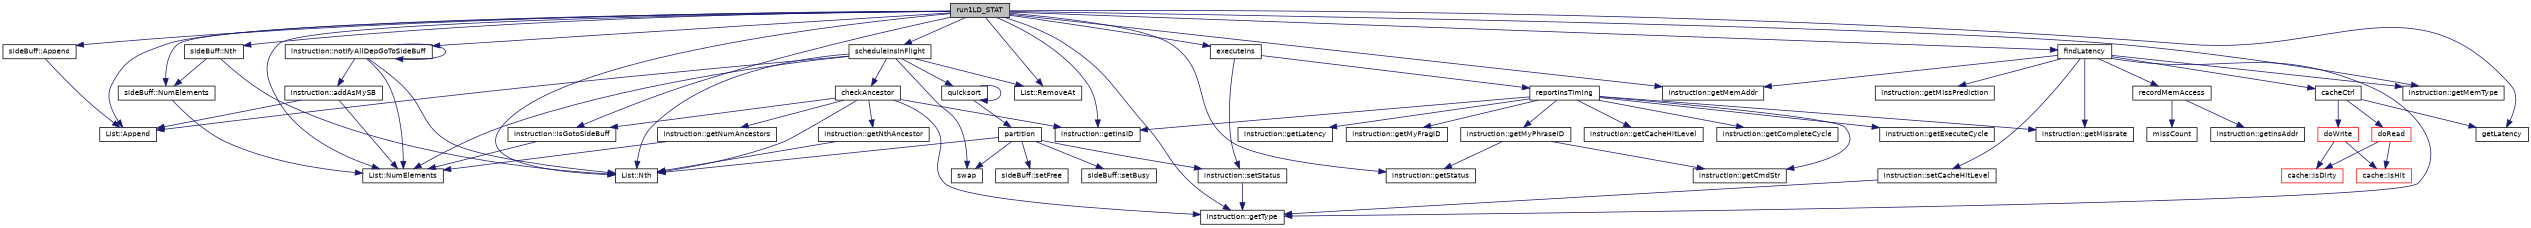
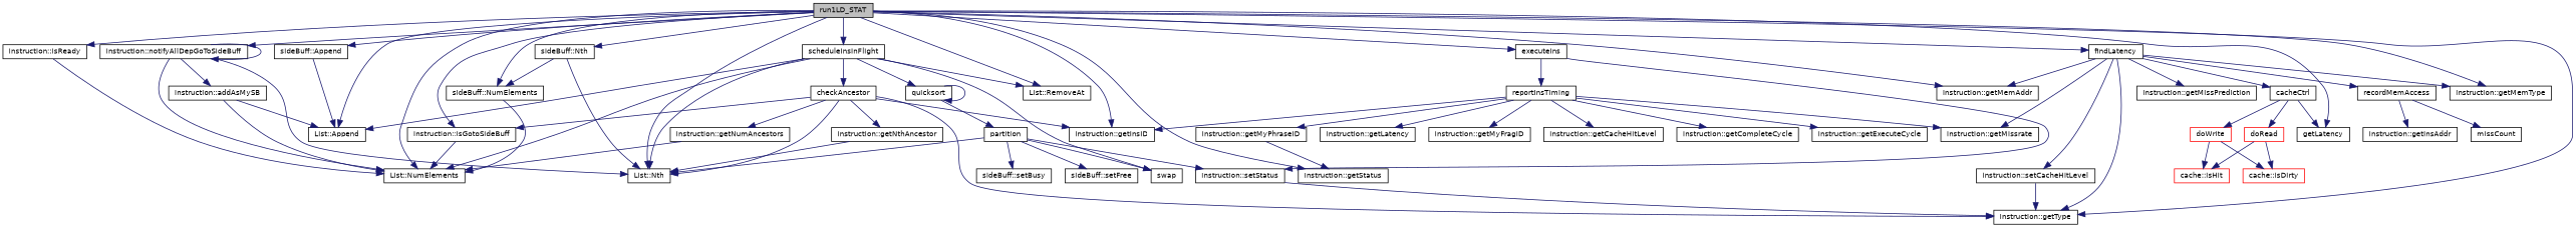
  digraph {
    rankdir=TB
    node [color=black fillcolor=white fontname=Helvetica fontsize=10 shape=record style=filled]
    edge [color=midnightblue fontname=Helvetica fontsize=10 labelfontname=Helvetica labelfontsize=10 style=solid]
    n1 [fillcolor=grey75 fontcolor=black height=0.2 label=run1LD_STAT width=0.4]
    n2 [height=0.2 label="sideBuff::Append" width=0.4]
    n3 [height=0.2 label="List::Append" width=0.4]
    n4 [height=0.2 label=executeIns width=0.4]
    n5 [height=0.2 label="instruction::getInsID" width=0.4]
    n6 [height=0.2 label="instruction::getStatus" width=0.4]
    n7 [height=0.2 label="instruction::getType" width=0.4]
    n8 [height=0.2 label=findLatency width=0.4]
    n9 [height=0.2 label=getLatency width=0.4]
    n10 [height=0.2 label="instruction::getMemAddr" width=0.4]
    n11 [height=0.2 label="instruction::getMemType" width=0.4]
    n12 [height=0.2 label="instruction::isGotoSideBuff" width=0.4]
    n13 [height=0.2 label="List::NumElements" width=0.4]
+   n14 [height=0.2 label="instruction::isReady" width=0.4]
    n15 [height=0.2 label="instruction::notifyAllDepGoToSideBuff" width=0.4]
    n16 [height=0.2 label="List::Nth" width=0.4]
    n17 [height=0.2 label="sideBuff::Nth" width=0.4]
    n18 [height=0.2 label="sideBuff::NumElements" width=0.4]
    n19 [height=0.2 label="List::RemoveAt" width=0.4]
    n20 [height=0.2 label=scheduleInsInFlight width=0.4]
    n21 [height=0.2 label="instruction::setStatus" width=0.4]
    n22 [height=0.2 label=reportInsTiming width=0.4]
    n23 [height=0.2 label="instruction::getMissrate" width=0.4]
    n24 [height=0.2 label=cacheCtrl width=0.4]
    n25 [height=0.2 label="instruction::getMissPrediction" width=0.4]
    n26 [height=0.2 label=recordMemAccess width=0.4]
    n27 [height=0.2 label="instruction::setCacheHitLevel" width=0.4]
    n28 [height=0.2 label="instruction::addAsMySB" width=0.4]
    n29 [height=0.2 label=checkAncestor width=0.4]
    n30 [height=0.2 label=quicksort width=0.4]
    n31 [height=0.2 label=swap width=0.4]
    n32 [height=0.2 label="sideBuff::setBusy" width=0.4]
    n33 [height=0.2 label="sideBuff::setFree" width=0.4]
    n34 [height=0.2 label="instruction::getCacheHitLevel" width=0.4]
-   n35 [height=0.2 label="instruction::getCmdStr" width=0.4]
    n36 [height=0.2 label="instruction::getCompleteCycle" width=0.4]
    n37 [height=0.2 label="instruction::getExecuteCycle" width=0.4]
    n38 [height=0.2 label="instruction::getLatency" width=0.4]
    n39 [height=0.2 label="instruction::getMyFragID" width=0.4]
    n40 [height=0.2 label="instruction::getMyPhraseID" width=0.4]
    n41 [color=red height=0.2 label=doRead width=0.4]
    n42 [color=red height=0.2 label=doWrite width=0.4]
    n43 [height=0.2 label="instruction::getInsAddr" width=0.4]
    n44 [height=0.2 label=missCount width=0.4]
    n45 [color=red height=0.2 label="cache::isDirty" width=0.4]
    n46 [color=red height=0.2 label="cache::isHit" width=0.4]
    n47 [height=0.2 label="instruction::getNthAncestor" width=0.4]
    n48 [height=0.2 label="instruction::getNumAncestors" width=0.4]
    n49 [height=0.2 label=partition width=0.4]
    n1 -> n2
    n1 -> n3
    n1 -> n4
    n1 -> n5
    n1 -> n6
    n1 -> n7
    n1 -> n8
    n1 -> n9
    n1 -> n10
    n1 -> n11
    n1 -> n12
    n1 -> n13
+   n1 -> n14
    n1 -> n15
    n1 -> n16
    n1 -> n17
    n1 -> n18
    n1 -> n19
    n1 -> n20
    n2 -> n3
    n4 -> n21
    n4 -> n22
    n8 -> n7
    n8 -> n10
    n8 -> n11
    n8 -> n23
    n8 -> n24
    n8 -> n25
    n8 -> n26
    n8 -> n27
    n12 -> n13
+   n14 -> n13
    n15 -> n13
    n15 -> n15
    n15 -> n16
    n15 -> n28
    n17 -> n16
    n17 -> n18
    n18 -> n13
    n20 -> n3
    n20 -> n13
    n20 -> n16
    n20 -> n19
    n20 -> n29
    n20 -> n30
    n20 -> n31
    n21 -> n7
    n22 -> n5
    n22 -> n23
    n22 -> n34
-   n22 -> n35
    n22 -> n36
    n22 -> n37
    n22 -> n38
    n22 -> n39
    n22 -> n40
    n24 -> n9
    n24 -> n41
    n24 -> n42
    n26 -> n43
    n26 -> n44
    n27 -> n7
    n28 -> n3
    n28 -> n13
    n29 -> n5
    n29 -> n7
    n29 -> n12
    n29 -> n16
    n29 -> n47
    n29 -> n48
    n30 -> n30
    n30 -> n49
    n40 -> n6
-   n40 -> n35
    n41 -> n45
    n41 -> n46
    n42 -> n45
    n42 -> n46
    n47 -> n16
    n48 -> n13
    n49 -> n16
    n49 -> n21
    n49 -> n31
    n49 -> n32
    n49 -> n33
  }
